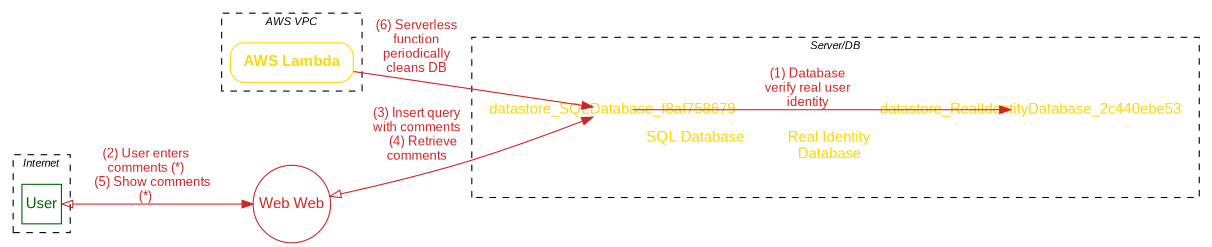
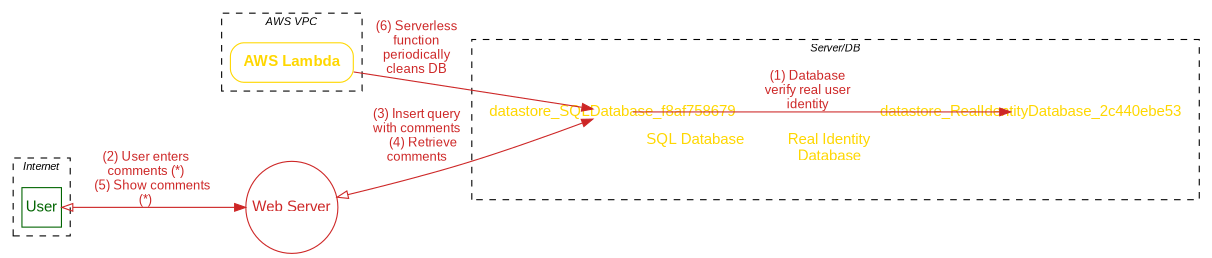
  digraph {
    fontname=Arial
    fontsize=20
    labelloc=t
    nodesep=1
    rankdir=LR
    node [color=gold fontcolor=gold fontname=Arial fontsize=14 rankdir=lr shape=none]
    edge [arrowtail=onormal color=firebrick3 dir=forward fontcolor=firebrick3 fontname=Arial fontsize=12 shape=none]
    datastore_SQLDatabase_f8af758679 [fixedsize=shape xlabel="SQL Database"]
    datastore_RealIdentityDatabase_2c440ebe53 [fixedsize=shape xlabel="Real Identity\nDatabase"]
    n3 [label=<                 <table border="0" cellborder="0" cellpadding="2">                     <tr><td><b>AWS Lambda</b></td></tr>                 </table>             > shape=rectangle style=rounded]
    n4 [color=darkgreen fontcolor=darkgreen label=User margin=0.02 shape=square]
-   n5 [color=firebrick3 fontcolor=firebrick3 label="Web Web" margin=0.02 shape=circle]
+   n5 [color=firebrick3 fontcolor=firebrick3 label="Web Server" margin=0.02 shape=circle]
    subgraph cluster_1 {
      color=black
      fontcolor=black
      fontsize=10
      label=<<i>Server/DB</i>>
      style=dashed
      datastore_SQLDatabase_f8af758679
      datastore_RealIdentityDatabase_2c440ebe53
    }
    subgraph cluster_2 {
      color=black
      fontcolor=black
      fontsize=10
      label=<<i>AWS VPC</i>>
      style=dashed
      n3
    }
    subgraph cluster_3 {
      color=black
      fontcolor=black
      fontsize=10
      label=<<i>Internet</i>>
      style=dashed
      n4
    }
    datastore_SQLDatabase_f8af758679 -> datastore_RealIdentityDatabase_2c440ebe53 [label="(1) Database\nverify real user\nidentity"]
    n3 -> datastore_SQLDatabase_f8af758679 [label="(6) Serverless\nfunction\nperiodically\ncleans DB"]
    n4 -> n5 [dir=both label="(2) User enters\ncomments (*)\n    (5) Show comments\n(*)"]
    n5 -> datastore_SQLDatabase_f8af758679 [dir=both label="(3) Insert query\nwith comments\n    (4) Retrieve\ncomments"]
  }
